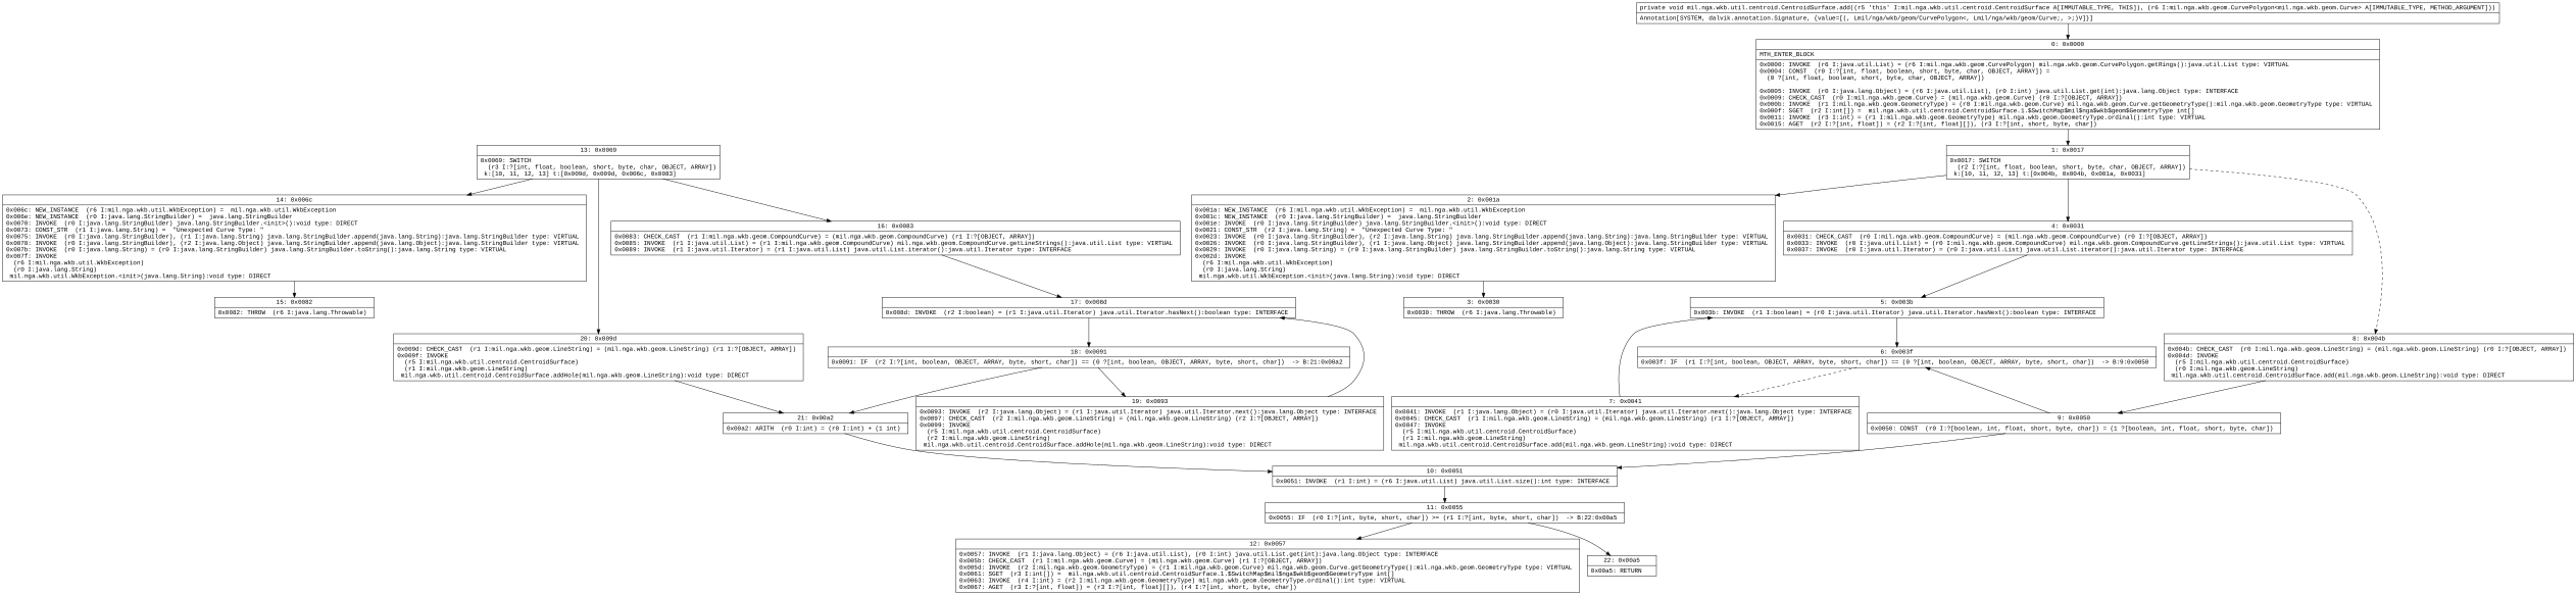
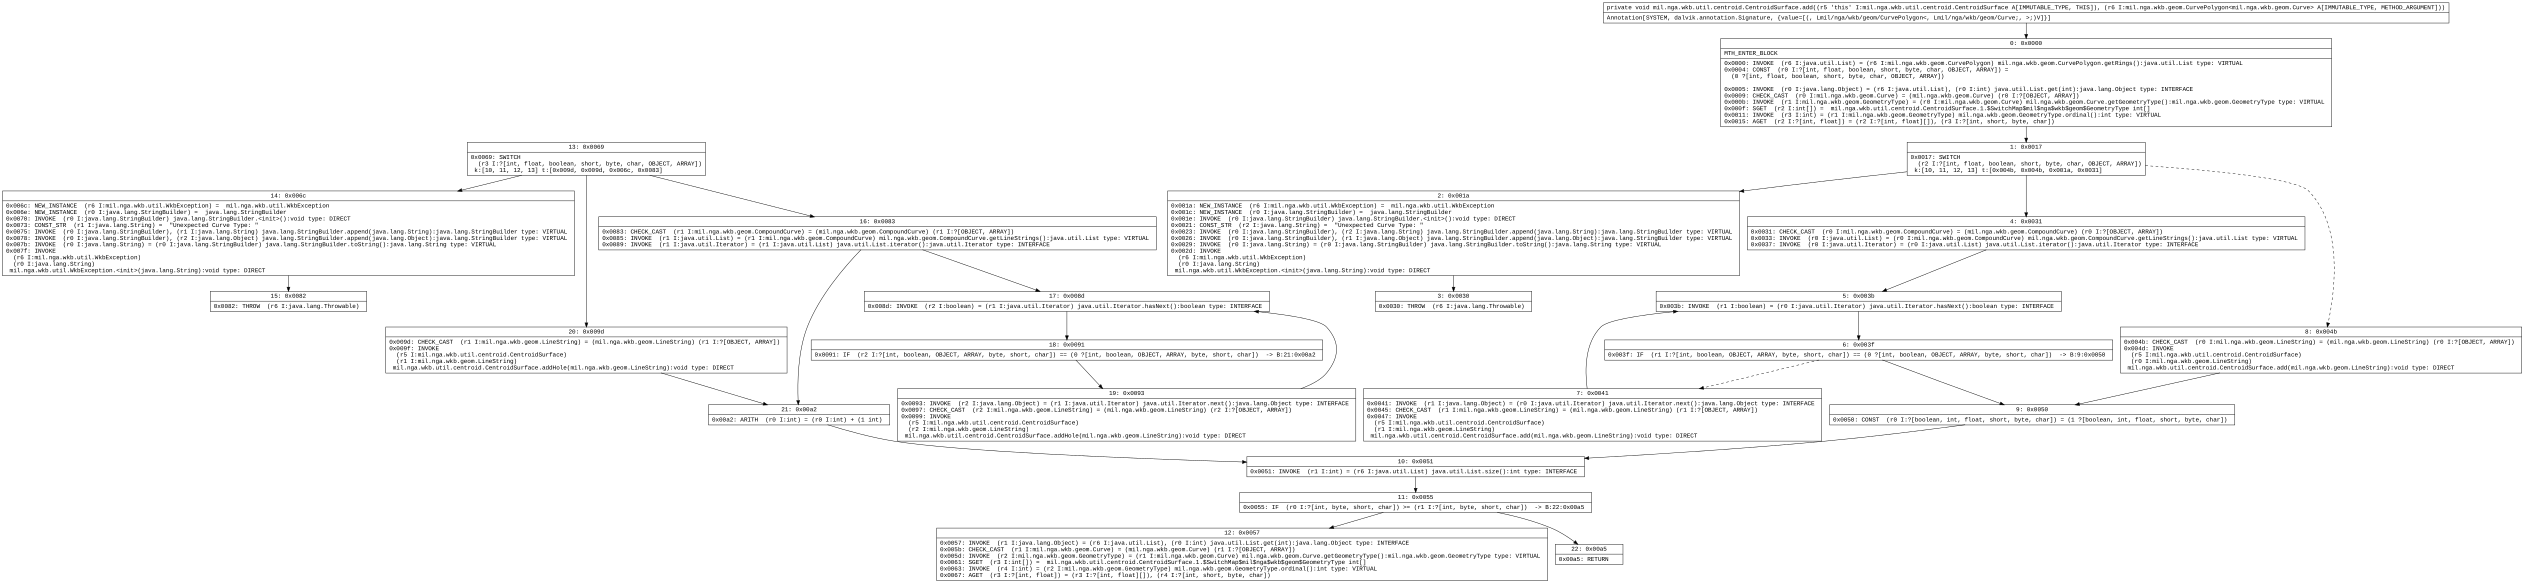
  digraph {
    fontname="Liberation Mono"
    node [fontname="Liberation Mono" shape=record]
    edge [fontname="Liberation Mono"]
    n1 [label="{0\:\ 0x0000|MTH_ENTER_BLOCK\l|0x0000: INVOKE  (r6 I:java.util.List) = (r6 I:mil.nga.wkb.geom.CurvePolygon) mil.nga.wkb.geom.CurvePolygon.getRings():java.util.List type: VIRTUAL \l0x0004: CONST  (r0 I:?[int, float, boolean, short, byte, char, OBJECT, ARRAY]) = \l  (0 ?[int, float, boolean, short, byte, char, OBJECT, ARRAY])\l \l0x0005: INVOKE  (r0 I:java.lang.Object) = (r6 I:java.util.List), (r0 I:int) java.util.List.get(int):java.lang.Object type: INTERFACE \l0x0009: CHECK_CAST  (r0 I:mil.nga.wkb.geom.Curve) = (mil.nga.wkb.geom.Curve) (r0 I:?[OBJECT, ARRAY]) \l0x000b: INVOKE  (r1 I:mil.nga.wkb.geom.GeometryType) = (r0 I:mil.nga.wkb.geom.Curve) mil.nga.wkb.geom.Curve.getGeometryType():mil.nga.wkb.geom.GeometryType type: VIRTUAL \l0x000f: SGET  (r2 I:int[]) =  mil.nga.wkb.util.centroid.CentroidSurface.1.$SwitchMap$mil$nga$wkb$geom$GeometryType int[] \l0x0011: INVOKE  (r3 I:int) = (r1 I:mil.nga.wkb.geom.GeometryType) mil.nga.wkb.geom.GeometryType.ordinal():int type: VIRTUAL \l0x0015: AGET  (r2 I:?[int, float]) = (r2 I:?[int, float][]), (r3 I:?[int, short, byte, char]) \l}"]
    n2 [label="{1\:\ 0x0017|0x0017: SWITCH  \l  (r2 I:?[int, float, boolean, short, byte, char, OBJECT, ARRAY])\l k:[10, 11, 12, 13] t:[0x004b, 0x004b, 0x001a, 0x0031] \l}"]
    n3 [label="{2\:\ 0x001a|0x001a: NEW_INSTANCE  (r6 I:mil.nga.wkb.util.WkbException) =  mil.nga.wkb.util.WkbException \l0x001c: NEW_INSTANCE  (r0 I:java.lang.StringBuilder) =  java.lang.StringBuilder \l0x001e: INVOKE  (r0 I:java.lang.StringBuilder) java.lang.StringBuilder.\<init\>():void type: DIRECT \l0x0021: CONST_STR  (r2 I:java.lang.String) =  \"Unexpected Curve Type: \" \l0x0023: INVOKE  (r0 I:java.lang.StringBuilder), (r2 I:java.lang.String) java.lang.StringBuilder.append(java.lang.String):java.lang.StringBuilder type: VIRTUAL \l0x0026: INVOKE  (r0 I:java.lang.StringBuilder), (r1 I:java.lang.Object) java.lang.StringBuilder.append(java.lang.Object):java.lang.StringBuilder type: VIRTUAL \l0x0029: INVOKE  (r0 I:java.lang.String) = (r0 I:java.lang.StringBuilder) java.lang.StringBuilder.toString():java.lang.String type: VIRTUAL \l0x002d: INVOKE  \l  (r6 I:mil.nga.wkb.util.WkbException)\l  (r0 I:java.lang.String)\l mil.nga.wkb.util.WkbException.\<init\>(java.lang.String):void type: DIRECT \l}"]
    n4 [label="{4\:\ 0x0031|0x0031: CHECK_CAST  (r0 I:mil.nga.wkb.geom.CompoundCurve) = (mil.nga.wkb.geom.CompoundCurve) (r0 I:?[OBJECT, ARRAY]) \l0x0033: INVOKE  (r0 I:java.util.List) = (r0 I:mil.nga.wkb.geom.CompoundCurve) mil.nga.wkb.geom.CompoundCurve.getLineStrings():java.util.List type: VIRTUAL \l0x0037: INVOKE  (r0 I:java.util.Iterator) = (r0 I:java.util.List) java.util.List.iterator():java.util.Iterator type: INTERFACE \l}"]
    n5 [label="{8\:\ 0x004b|0x004b: CHECK_CAST  (r0 I:mil.nga.wkb.geom.LineString) = (mil.nga.wkb.geom.LineString) (r0 I:?[OBJECT, ARRAY]) \l0x004d: INVOKE  \l  (r5 I:mil.nga.wkb.util.centroid.CentroidSurface)\l  (r0 I:mil.nga.wkb.geom.LineString)\l mil.nga.wkb.util.centroid.CentroidSurface.add(mil.nga.wkb.geom.LineString):void type: DIRECT \l}"]
    n6 [label="{3\:\ 0x0030|0x0030: THROW  (r6 I:java.lang.Throwable) \l}"]
    n7 [label="{5\:\ 0x003b|0x003b: INVOKE  (r1 I:boolean) = (r0 I:java.util.Iterator) java.util.Iterator.hasNext():boolean type: INTERFACE \l}"]
    n8 [label="{9\:\ 0x0050|0x0050: CONST  (r0 I:?[boolean, int, float, short, byte, char]) = (1 ?[boolean, int, float, short, byte, char]) \l}"]
    n9 [label="{6\:\ 0x003f|0x003f: IF  (r1 I:?[int, boolean, OBJECT, ARRAY, byte, short, char]) == (0 ?[int, boolean, OBJECT, ARRAY, byte, short, char])  \-\> B:9:0x0050 \l}"]
    n10 [label="{7\:\ 0x0041|0x0041: INVOKE  (r1 I:java.lang.Object) = (r0 I:java.util.Iterator) java.util.Iterator.next():java.lang.Object type: INTERFACE \l0x0045: CHECK_CAST  (r1 I:mil.nga.wkb.geom.LineString) = (mil.nga.wkb.geom.LineString) (r1 I:?[OBJECT, ARRAY]) \l0x0047: INVOKE  \l  (r5 I:mil.nga.wkb.util.centroid.CentroidSurface)\l  (r1 I:mil.nga.wkb.geom.LineString)\l mil.nga.wkb.util.centroid.CentroidSurface.add(mil.nga.wkb.geom.LineString):void type: DIRECT \l}"]
    n11 [label="{10\:\ 0x0051|0x0051: INVOKE  (r1 I:int) = (r6 I:java.util.List) java.util.List.size():int type: INTERFACE \l}"]
    n12 [label="{11\:\ 0x0055|0x0055: IF  (r0 I:?[int, byte, short, char]) \>= (r1 I:?[int, byte, short, char])  \-\> B:22:0x00a5 \l}"]
    n13 [label="{12\:\ 0x0057|0x0057: INVOKE  (r1 I:java.lang.Object) = (r6 I:java.util.List), (r0 I:int) java.util.List.get(int):java.lang.Object type: INTERFACE \l0x005b: CHECK_CAST  (r1 I:mil.nga.wkb.geom.Curve) = (mil.nga.wkb.geom.Curve) (r1 I:?[OBJECT, ARRAY]) \l0x005d: INVOKE  (r2 I:mil.nga.wkb.geom.GeometryType) = (r1 I:mil.nga.wkb.geom.Curve) mil.nga.wkb.geom.Curve.getGeometryType():mil.nga.wkb.geom.GeometryType type: VIRTUAL \l0x0061: SGET  (r3 I:int[]) =  mil.nga.wkb.util.centroid.CentroidSurface.1.$SwitchMap$mil$nga$wkb$geom$GeometryType int[] \l0x0063: INVOKE  (r4 I:int) = (r2 I:mil.nga.wkb.geom.GeometryType) mil.nga.wkb.geom.GeometryType.ordinal():int type: VIRTUAL \l0x0067: AGET  (r3 I:?[int, float]) = (r3 I:?[int, float][]), (r4 I:?[int, short, byte, char]) \l}"]
    n14 [label="{22\:\ 0x00a5|0x00a5: RETURN   \l}"]
    n15 [label="{13\:\ 0x0069|0x0069: SWITCH  \l  (r3 I:?[int, float, boolean, short, byte, char, OBJECT, ARRAY])\l k:[10, 11, 12, 13] t:[0x009d, 0x009d, 0x006c, 0x0083] \l}"]
    n16 [label="{14\:\ 0x006c|0x006c: NEW_INSTANCE  (r6 I:mil.nga.wkb.util.WkbException) =  mil.nga.wkb.util.WkbException \l0x006e: NEW_INSTANCE  (r0 I:java.lang.StringBuilder) =  java.lang.StringBuilder \l0x0070: INVOKE  (r0 I:java.lang.StringBuilder) java.lang.StringBuilder.\<init\>():void type: DIRECT \l0x0073: CONST_STR  (r1 I:java.lang.String) =  \"Unexpected Curve Type: \" \l0x0075: INVOKE  (r0 I:java.lang.StringBuilder), (r1 I:java.lang.String) java.lang.StringBuilder.append(java.lang.String):java.lang.StringBuilder type: VIRTUAL \l0x0078: INVOKE  (r0 I:java.lang.StringBuilder), (r2 I:java.lang.Object) java.lang.StringBuilder.append(java.lang.Object):java.lang.StringBuilder type: VIRTUAL \l0x007b: INVOKE  (r0 I:java.lang.String) = (r0 I:java.lang.StringBuilder) java.lang.StringBuilder.toString():java.lang.String type: VIRTUAL \l0x007f: INVOKE  \l  (r6 I:mil.nga.wkb.util.WkbException)\l  (r0 I:java.lang.String)\l mil.nga.wkb.util.WkbException.\<init\>(java.lang.String):void type: DIRECT \l}"]
    n17 [label="{16\:\ 0x0083|0x0083: CHECK_CAST  (r1 I:mil.nga.wkb.geom.CompoundCurve) = (mil.nga.wkb.geom.CompoundCurve) (r1 I:?[OBJECT, ARRAY]) \l0x0085: INVOKE  (r1 I:java.util.List) = (r1 I:mil.nga.wkb.geom.CompoundCurve) mil.nga.wkb.geom.CompoundCurve.getLineStrings():java.util.List type: VIRTUAL \l0x0089: INVOKE  (r1 I:java.util.Iterator) = (r1 I:java.util.List) java.util.List.iterator():java.util.Iterator type: INTERFACE \l}"]
    n18 [label="{20\:\ 0x009d|0x009d: CHECK_CAST  (r1 I:mil.nga.wkb.geom.LineString) = (mil.nga.wkb.geom.LineString) (r1 I:?[OBJECT, ARRAY]) \l0x009f: INVOKE  \l  (r5 I:mil.nga.wkb.util.centroid.CentroidSurface)\l  (r1 I:mil.nga.wkb.geom.LineString)\l mil.nga.wkb.util.centroid.CentroidSurface.addHole(mil.nga.wkb.geom.LineString):void type: DIRECT \l}"]
    n19 [label="{15\:\ 0x0082|0x0082: THROW  (r6 I:java.lang.Throwable) \l}"]
    n20 [label="{17\:\ 0x008d|0x008d: INVOKE  (r2 I:boolean) = (r1 I:java.util.Iterator) java.util.Iterator.hasNext():boolean type: INTERFACE \l}"]
    n21 [label="{21\:\ 0x00a2|0x00a2: ARITH  (r0 I:int) = (r0 I:int) + (1 int) \l}"]
    n22 [label="{18\:\ 0x0091|0x0091: IF  (r2 I:?[int, boolean, OBJECT, ARRAY, byte, short, char]) == (0 ?[int, boolean, OBJECT, ARRAY, byte, short, char])  \-\> B:21:0x00a2 \l}"]
    n23 [label="{19\:\ 0x0093|0x0093: INVOKE  (r2 I:java.lang.Object) = (r1 I:java.util.Iterator) java.util.Iterator.next():java.lang.Object type: INTERFACE \l0x0097: CHECK_CAST  (r2 I:mil.nga.wkb.geom.LineString) = (mil.nga.wkb.geom.LineString) (r2 I:?[OBJECT, ARRAY]) \l0x0099: INVOKE  \l  (r5 I:mil.nga.wkb.util.centroid.CentroidSurface)\l  (r2 I:mil.nga.wkb.geom.LineString)\l mil.nga.wkb.util.centroid.CentroidSurface.addHole(mil.nga.wkb.geom.LineString):void type: DIRECT \l}"]
    n24 [label="{private void mil.nga.wkb.util.centroid.CentroidSurface.add((r5 'this' I:mil.nga.wkb.util.centroid.CentroidSurface A[IMMUTABLE_TYPE, THIS]), (r6 I:mil.nga.wkb.geom.CurvePolygon\<mil.nga.wkb.geom.Curve\> A[IMMUTABLE_TYPE, METHOD_ARGUMENT]))  | Annotation[SYSTEM, dalvik.annotation.Signature, \{value=[(, Lmil\/nga\/wkb\/geom\/CurvePolygon\<, Lmil\/nga\/wkb\/geom\/Curve;, \>;)V]\}]\l}"]
    n1 -> n2
    n2 -> n3
    n2 -> n4
    n2 -> n5 [style=dashed]
    n3 -> n6
    n4 -> n7
    n5 -> n8
    n7 -> n9
    n8 -> n11
-   n8 -> n9
+   n9 -> n8
    n9 -> n10 [style=dashed]
    n10 -> n7
    n11 -> n12
    n12 -> n13 [style=solid]
    n12 -> n14
    n15 -> n16
    n15 -> n17
    n15 -> n18
    n16 -> n19
    n17 -> n20
    n18 -> n21
    n20 -> n22
    n21 -> n11
-   n22 -> n21
+   n17 -> n21
    n22 -> n23 [style=solid]
    n23 -> n20
    n24 -> n1
  }
